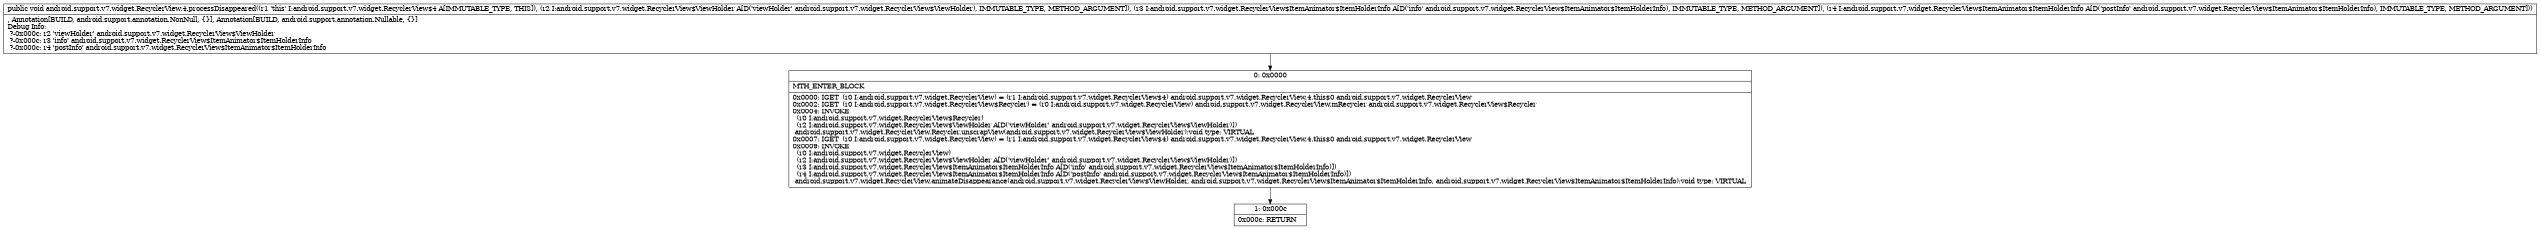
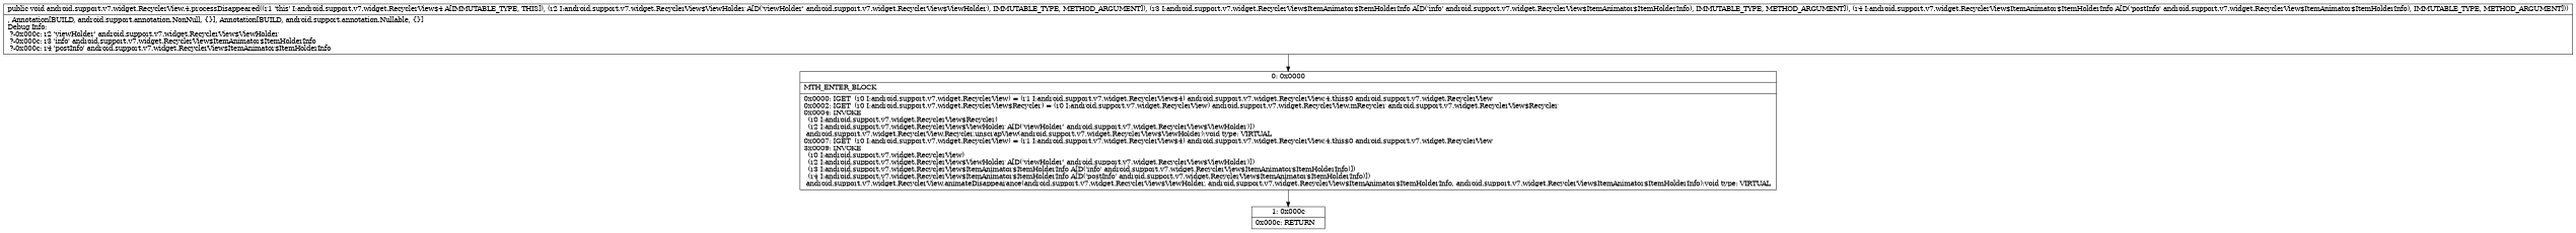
  digraph {
    node [shape=record]
-   n1 [label="{0\:\ 0x0000|MTH_ENTER_BLOCK\l|0x0000: IGET  (r0 I:android.support.v7.widget.RecyclerView) = (r1 I:android.support.v7.widget.RecyclerView$4) android.support.v7.widget.RecyclerView.4.this$0 android.support.v7.widget.RecyclerView \l0x0002: IGET  (r0 I:android.support.v7.widget.RecyclerView$Recycler) = (r0 I:android.support.v7.widget.RecyclerView) android.support.v7.widget.RecyclerView.mRecycler android.support.v7.widget.RecyclerView$Recycler \l0x0004: INVOKE  \l  (r0 I:android.support.v7.widget.RecyclerView$Recycler)\l  (r2 I:android.support.v7.widget.RecyclerView$ViewHolder A[D('viewHolder' android.support.v7.widget.RecyclerView$ViewHolder)])\l android.support.v7.widget.RecyclerView.Recycler.unscrapView(android.support.v7.widget.RecyclerView$ViewHolder):void type: VIRTUAL \l0x0007: IGET  (r0 I:android.support.v7.widget.RecyclerView) = (r1 I:android.support.v7.widget.RecyclerView$4) android.support.v7.widget.RecyclerView.4.this$0 android.support.v7.widget.RecyclerView \l0x0009: INVOKE  \l  (r0 I:android.support.v7.widget.RecyclerView)\l  (r2 I:android.support.v7.widget.RecyclerView$ViewHolder A[D('viewHolder' android.support.v7.widget.RecyclerView$ViewHolder)])\l  (r3 I:android.support.v7.widget.RecyclerView$ItemAnimator$ItemHolderInfo A[D('info' android.support.v7.widget.RecyclerView$ItemAnimator$ItemHolderInfo)])\l  (r4 I:android.support.v7.widget.RecyclerView$ItemAnimator$ItemHolderInfo A[D('postInfo' android.support.v7.widget.RecyclerView$ItemAnimator$ItemHolderInfo)])\l android.support.v7.widget.RecyclerView.animateDisappearance(android.support.v7.widget.RecyclerView$ViewHolder, android.support.v7.widget.RecyclerView$ItemAnimator$ItemHolderInfo, android.support.v7.widget.RecyclerView$ItemAnimator$ItemHolderInfo):void type: VIRTUAL \l}"]
+   n1 [label="{0\:\ 0x0000|MTH_ENTER_BLOCK\l|0x0000: IGET  (r0 I:android.support.v7.widget.RecyclerView) = (r1 I:android.support.v7.widget.RecyclerView$4) android.support.v7.widget.RecyclerView.4.this$0 android.support.v7.widget.RecyclerView \l0x0002: IGET  (r0 I:android.support.v7.widget.RecyclerView$Recycler) = (r0 I:android.support.v7.widget.RecyclerView) android.support.v7.widget.RecyclerView.mRecycler android.support.v7.widget.RecyclerView$Recycler \l0x0004: INVOKE  \l  (r0 I:android.support.v7.widget.RecyclerView$Recycler)\l  (r2 I:android.support.v7.widget.RecyclerView$ViewHolder A[D('viewHolder' android.support.v7.widget.RecyclerView$ViewHolder)])\l android.support.v7.widget.RecyclerView.Recycler.unscrapView(android.support.v7.widget.RecyclerView$ViewHolder):void type: VIRTUAL \l0x0007: IGET  (r0 I:android.support.v7.widget.RecyclerView) = (r1 I:android.support.v7.widget.RecyclerView$4) android.support.v7.widget.RecyclerView.4.this$0 android.support.v7.widget.RecyclerView \l3x0009: INVOKE  \l  (r0 I:android.support.v7.widget.RecyclerView)\l  (r2 I:android.support.v7.widget.RecyclerView$ViewHolder A[D('viewHolder' android.support.v7.widget.RecyclerView$ViewHolder)])\l  (r3 I:android.support.v7.widget.RecyclerView$ItemAnimator$ItemHolderInfo A[D('info' android.support.v7.widget.RecyclerView$ItemAnimator$ItemHolderInfo)])\l  (r4 I:android.support.v7.widget.RecyclerView$ItemAnimator$ItemHolderInfo A[D('postInfo' android.support.v7.widget.RecyclerView$ItemAnimator$ItemHolderInfo)])\l android.support.v7.widget.RecyclerView.animateDisappearance(android.support.v7.widget.RecyclerView$ViewHolder, android.support.v7.widget.RecyclerView$ItemAnimator$ItemHolderInfo, android.support.v7.widget.RecyclerView$ItemAnimator$ItemHolderInfo):void type: VIRTUAL \l}"]
    n2 [label="{1\:\ 0x000c|0x000c: RETURN   \l}"]
    n3 [label="{public void android.support.v7.widget.RecyclerView.4.processDisappeared((r1 'this' I:android.support.v7.widget.RecyclerView$4 A[IMMUTABLE_TYPE, THIS]), (r2 I:android.support.v7.widget.RecyclerView$ViewHolder A[D('viewHolder' android.support.v7.widget.RecyclerView$ViewHolder), IMMUTABLE_TYPE, METHOD_ARGUMENT]), (r3 I:android.support.v7.widget.RecyclerView$ItemAnimator$ItemHolderInfo A[D('info' android.support.v7.widget.RecyclerView$ItemAnimator$ItemHolderInfo), IMMUTABLE_TYPE, METHOD_ARGUMENT]), (r4 I:android.support.v7.widget.RecyclerView$ItemAnimator$ItemHolderInfo A[D('postInfo' android.support.v7.widget.RecyclerView$ItemAnimator$ItemHolderInfo), IMMUTABLE_TYPE, METHOD_ARGUMENT]))  | , Annotation[BUILD, android.support.annotation.NonNull, \{\}], Annotation[BUILD, android.support.annotation.Nullable, \{\}]\lDebug Info:\l  ?\-0x000c: r2 'viewHolder' android.support.v7.widget.RecyclerView$ViewHolder\l  ?\-0x000c: r3 'info' android.support.v7.widget.RecyclerView$ItemAnimator$ItemHolderInfo\l  ?\-0x000c: r4 'postInfo' android.support.v7.widget.RecyclerView$ItemAnimator$ItemHolderInfo\l}"]
    n1 -> n2
    n3 -> n1
  }
